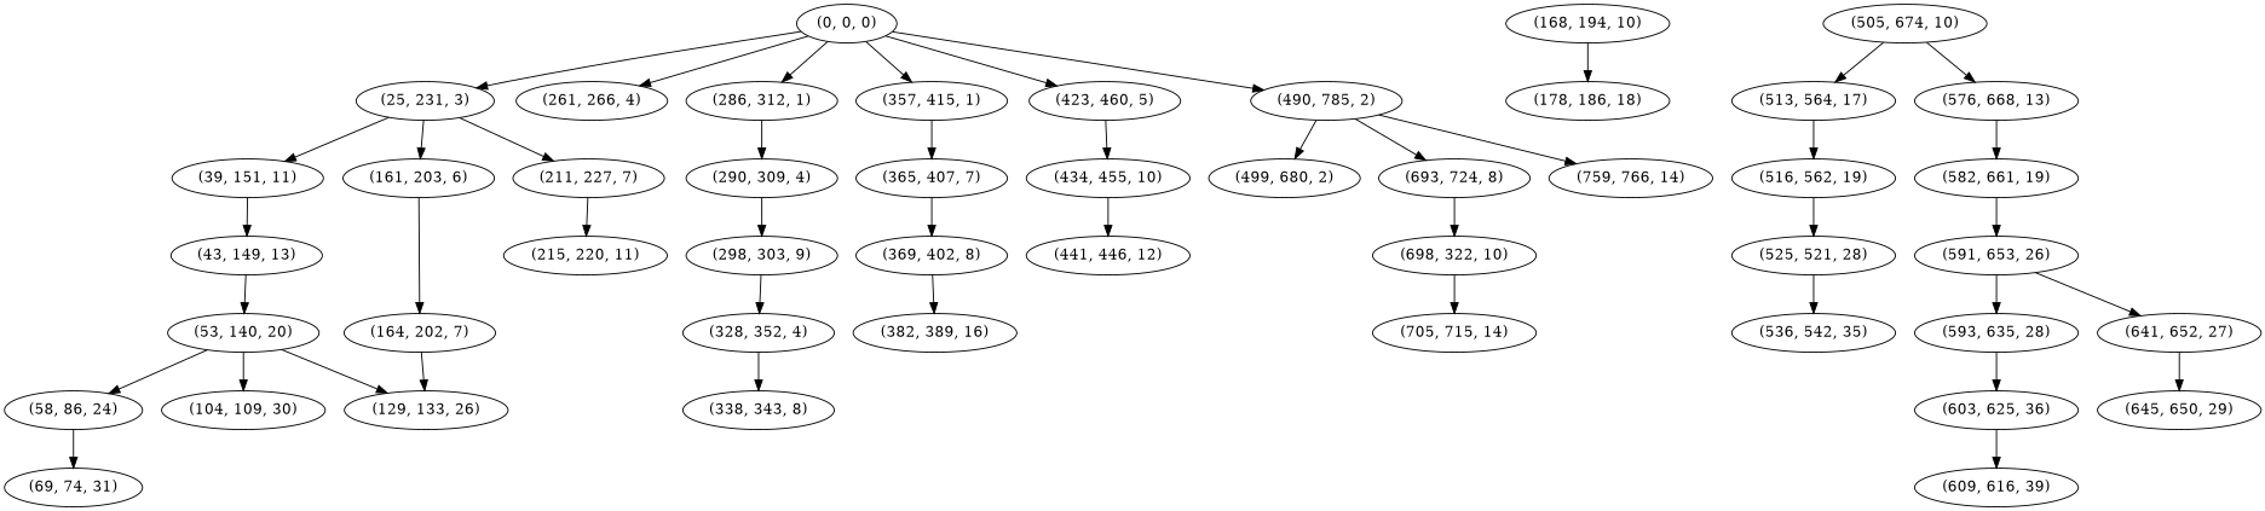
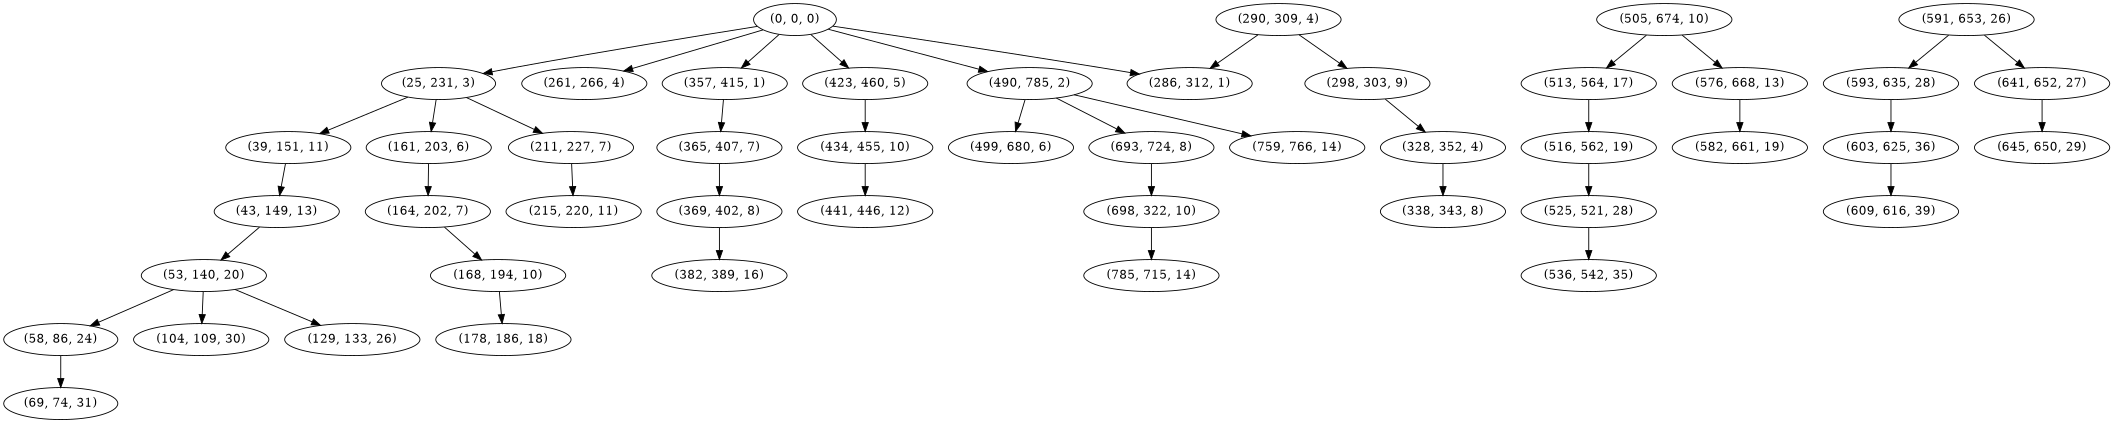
  digraph {
    "(0, 0, 0)"
    "(25, 231, 3)"
    "(261, 266, 4)"
    "(286, 312, 1)"
    "(357, 415, 1)"
    "(423, 460, 5)"
    "(490, 785, 2)"
    "(39, 151, 11)"
    "(161, 203, 6)"
    "(211, 227, 7)"
    "(290, 309, 4)"
    "(328, 352, 4)"
    "(338, 343, 8)"
    "(365, 407, 7)"
    "(434, 455, 10)"
-   "(499, 680, 6)" [label="(499, 680, 2)"]
+   "(499, 680, 6)"
    "(693, 724, 8)"
    "(759, 766, 14)"
    "(43, 149, 13)"
    "(164, 202, 7)"
    "(215, 220, 11)"
    "(53, 140, 20)"
    "(58, 86, 24)"
    "(104, 109, 30)"
    "(129, 133, 26)"
    "(69, 74, 31)"
    "(168, 194, 10)"
    "(178, 186, 18)"
    "(298, 303, 9)"
    "(369, 402, 8)"
    "(382, 389, 16)"
    "(441, 446, 12)"
    n33 [label="(698, 322, 10)"]
    "(505, 674, 10)"
    "(513, 564, 17)"
    "(576, 668, 13)"
    "(516, 562, 19)"
    "(582, 661, 19)"
    n39 [label="(525, 521, 28)"]
    "(536, 542, 35)"
    "(591, 653, 26)"
    "(593, 635, 28)"
    "(641, 652, 27)"
    "(603, 625, 36)"
    "(645, 650, 29)"
    "(609, 616, 39)"
-   "(705, 715, 14)"
+   "(705, 715, 14)" [label="(785, 715, 14)"]
    "(0, 0, 0)" -> "(25, 231, 3)"
    "(0, 0, 0)" -> "(261, 266, 4)"
    "(0, 0, 0)" -> "(286, 312, 1)"
    "(0, 0, 0)" -> "(357, 415, 1)"
    "(0, 0, 0)" -> "(423, 460, 5)"
    "(0, 0, 0)" -> "(490, 785, 2)"
    "(25, 231, 3)" -> "(39, 151, 11)"
    "(25, 231, 3)" -> "(161, 203, 6)"
    "(25, 231, 3)" -> "(211, 227, 7)"
-   "(286, 312, 1)" -> "(290, 309, 4)"
+   "(290, 309, 4)" -> "(286, 312, 1)"
    "(357, 415, 1)" -> "(365, 407, 7)"
    "(423, 460, 5)" -> "(434, 455, 10)"
    "(490, 785, 2)" -> "(499, 680, 6)"
    "(490, 785, 2)" -> "(693, 724, 8)"
    "(490, 785, 2)" -> "(759, 766, 14)"
    "(39, 151, 11)" -> "(43, 149, 13)"
    "(161, 203, 6)" -> "(164, 202, 7)"
    "(211, 227, 7)" -> "(215, 220, 11)"
    "(290, 309, 4)" -> "(298, 303, 9)"
    "(328, 352, 4)" -> "(338, 343, 8)"
    "(365, 407, 7)" -> "(369, 402, 8)"
    "(434, 455, 10)" -> "(441, 446, 12)"
    "(693, 724, 8)" -> n33
    "(43, 149, 13)" -> "(53, 140, 20)"
-   "(164, 202, 7)" -> "(129, 133, 26)"
+   "(164, 202, 7)" -> "(168, 194, 10)"
    "(53, 140, 20)" -> "(58, 86, 24)"
    "(53, 140, 20)" -> "(104, 109, 30)"
    "(53, 140, 20)" -> "(129, 133, 26)"
    "(58, 86, 24)" -> "(69, 74, 31)"
    "(168, 194, 10)" -> "(178, 186, 18)"
    "(298, 303, 9)" -> "(328, 352, 4)"
    "(369, 402, 8)" -> "(382, 389, 16)"
    n33 -> "(705, 715, 14)"
    "(505, 674, 10)" -> "(513, 564, 17)"
    "(505, 674, 10)" -> "(576, 668, 13)"
    "(513, 564, 17)" -> "(516, 562, 19)"
    "(576, 668, 13)" -> "(582, 661, 19)"
    "(516, 562, 19)" -> n39
-   "(582, 661, 19)" -> "(591, 653, 26)"
    n39 -> "(536, 542, 35)"
    "(591, 653, 26)" -> "(593, 635, 28)"
    "(591, 653, 26)" -> "(641, 652, 27)"
    "(593, 635, 28)" -> "(603, 625, 36)"
    "(641, 652, 27)" -> "(645, 650, 29)"
    "(603, 625, 36)" -> "(609, 616, 39)"
  }
